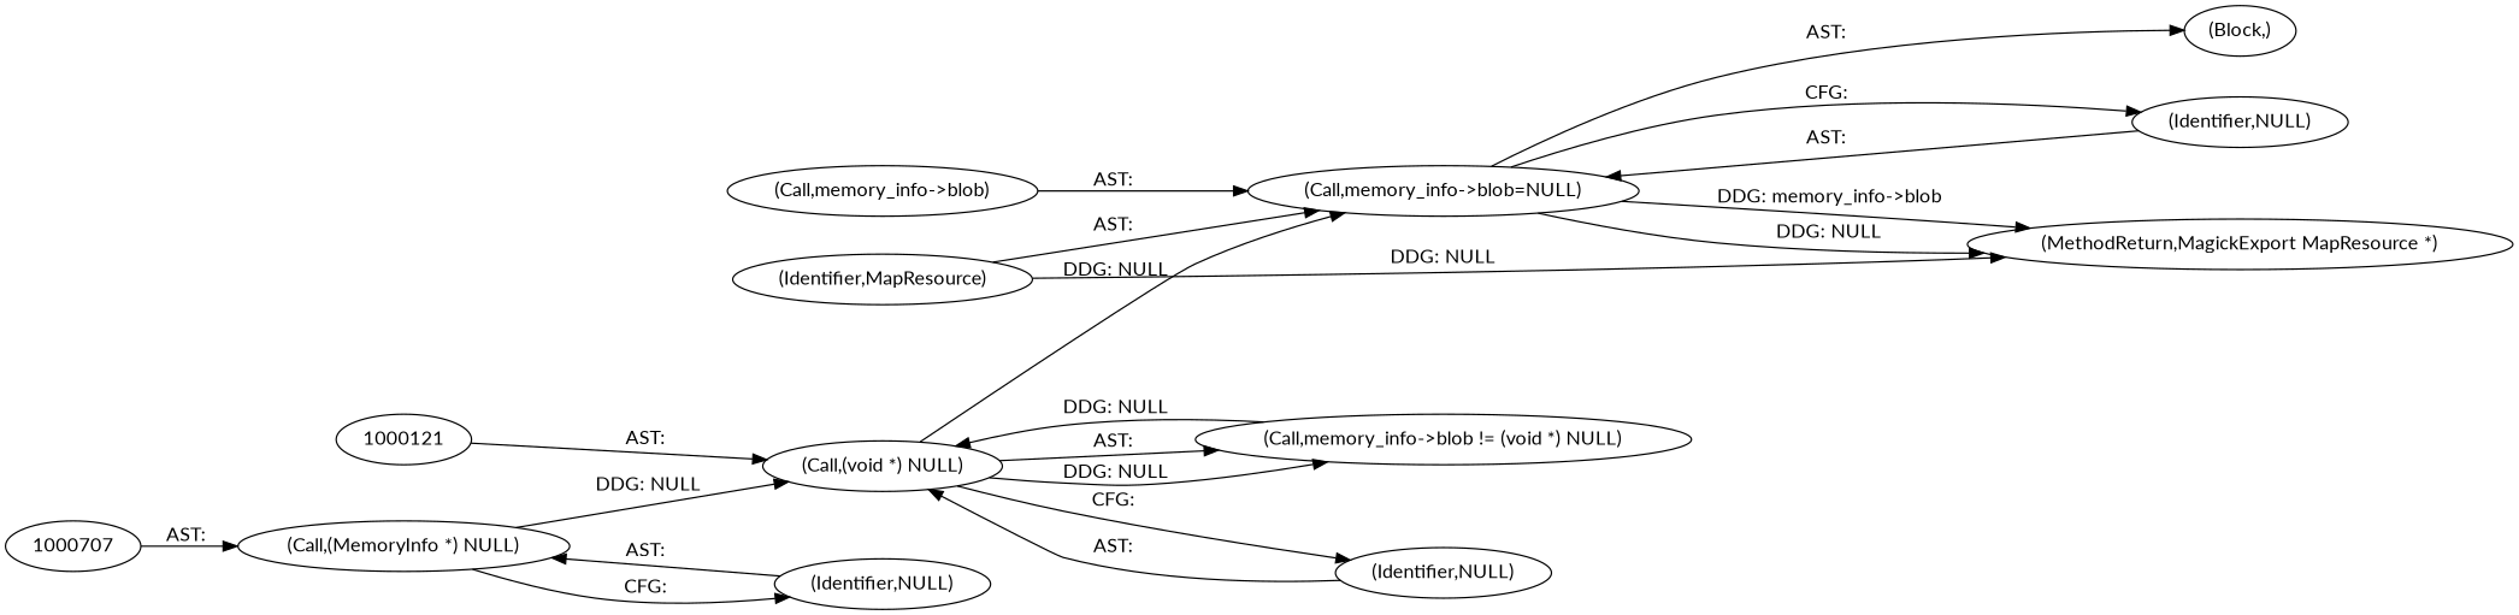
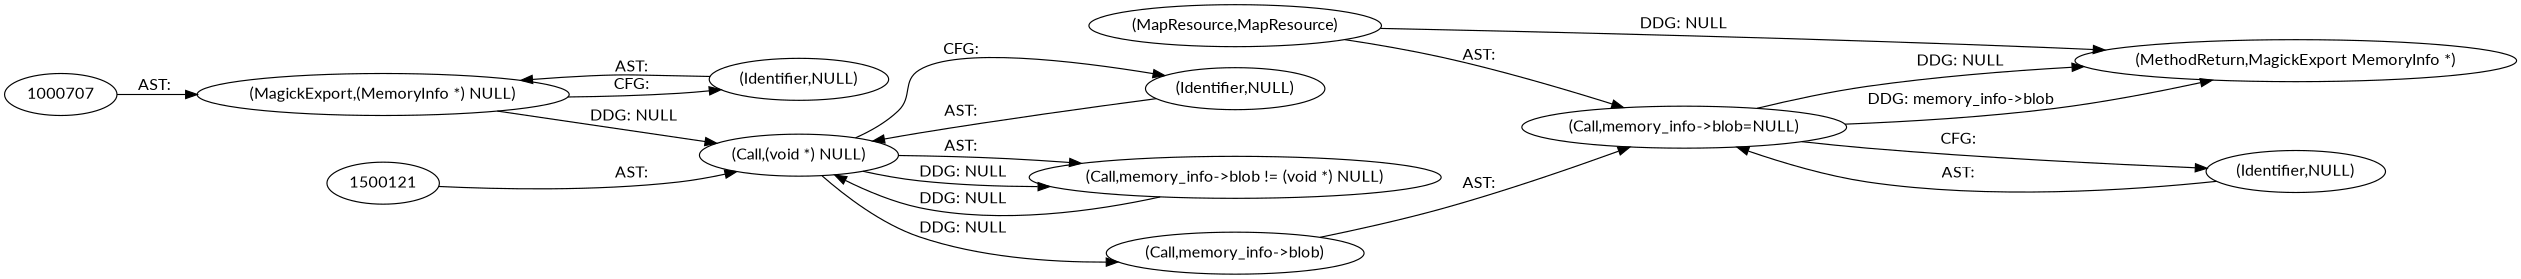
  digraph {
    fontname=Lato
    rankdir=LR
    node [fontname=Lato]
    edge [fontname=Lato]
    n1 [label="(Call,memory_info->blob=NULL)"]
-   n2 [label="(Block,)"]
-   n3 [label="(MethodReturn,MagickExport MapResource *)"]
+   n3 [label="(MethodReturn,MagickExport MemoryInfo *)"]
    n4 [label="(Identifier,NULL)"]
    n5 [label="(Call,(void *) NULL)"]
    n6 [label="(Identifier,NULL)"]
    n7 [label="(Call,memory_info->blob != (void *) NULL)"]
-   n8 [label="(Call,(MemoryInfo *) NULL)"]
+   n8 [label="(MagickExport,(MemoryInfo *) NULL)"]
    n9 [label="(Identifier,NULL)"]
    n10 [label="(Call,memory_info->blob)"]
-   n11 [label="(Identifier,MapResource)"]
-   1000121
+   n11 [label="(MapResource,MapResource)"]
+   1000121 [label=1500121]
    n13 [label=1000707]
-   n1 -> n2 [label="AST: "]
    n1 -> n3 [label="DDG: NULL"]
    n1 -> n3 [label="DDG: memory_info->blob"]
    n1 -> n4 [label="CFG: "]
    n4 -> n1 [label="AST: "]
-   n5 -> n1 [label="DDG: NULL"]
+   n5 -> n10 [label="DDG: NULL"]
    n5 -> n6 [label="CFG: "]
    n5 -> n7 [label="AST: "]
    n5 -> n7 [label="DDG: NULL"]
    n6 -> n5 [label="AST: "]
    n7 -> n5 [label="DDG: NULL"]
    n8 -> n5 [label="DDG: NULL"]
    n8 -> n9 [label="CFG: "]
    n9 -> n8 [label="AST: "]
    n10 -> n1 [label="AST: "]
    n11 -> n1 [label="AST: "]
    n11 -> n3 [label="DDG: NULL"]
    1000121 -> n5 [label="AST: "]
    n13 -> n8 [label="AST: "]
  }
